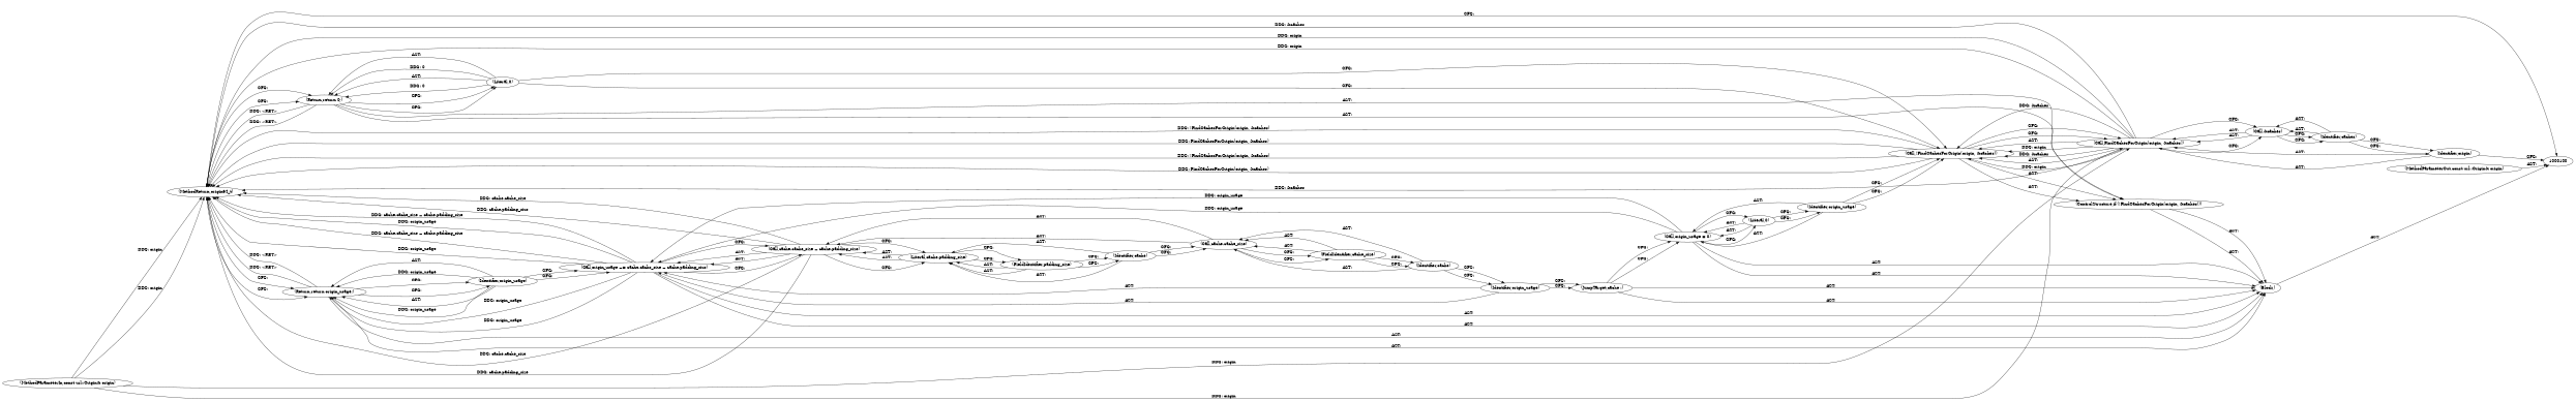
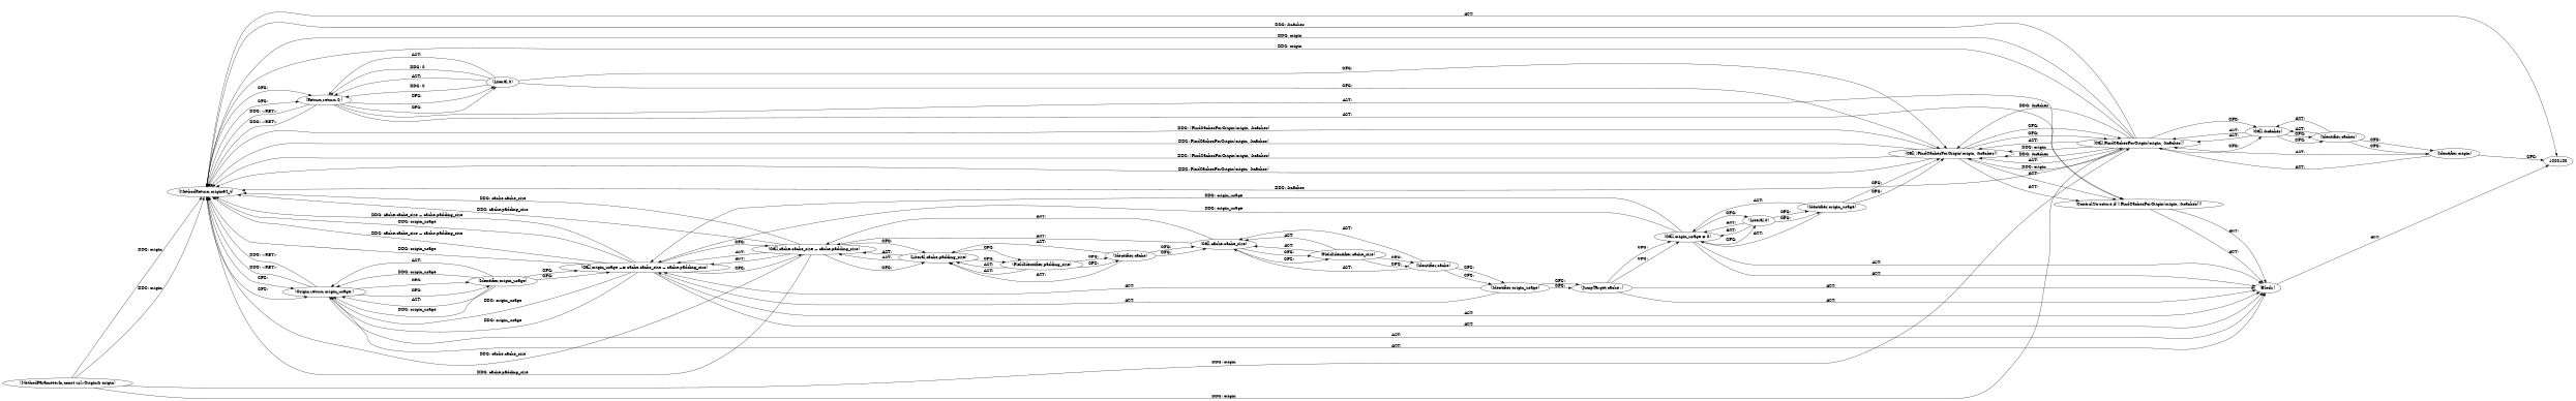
  digraph {
    rankdir=LR
    n1 [label="(MethodReturn,origin64_t)"]
    n2 [label="(Return,return 0;)"]
-   n3 [label="(Return,return origin_usage;)"]
+   n3 [label="(Origin,return origin_usage;)"]
    1000100
    n5 [label="(ControlStructure,if (!FindCachesForOrigin(origin, &caches)))"]
    n6 [label="(Literal,0)"]
    n7 [label="(Block,)"]
    n8 [label="(Identifier,origin_usage)"]
    n9 [label="(MethodParameterIn,const url::Origin& origin)"]
    n10 [label="(Call,FindCachesForOrigin(origin, &caches))"]
    n11 [label="(Call,&caches)"]
    n12 [label="(Call,!FindCachesForOrigin(origin, &caches))"]
-   n13 [label="(MethodParameterOut,const url::Origin& origin)"]
    n14 [label="(Identifier,origin)"]
    n15 [label="(Identifier,caches)"]
    n16 [label="(Call,origin_usage = 0)"]
    n17 [label="(Literal,0)"]
    n18 [label="(Call,origin_usage += cache.cache_size + cache.padding_size)"]
    n19 [label="(Identifier,origin_usage)"]
    n20 [label="(Call,cache.cache_size + cache.padding_size)"]
    n21 [label="(JumpTarget,cache :)"]
    n22 [label="(Literal,cache.padding_size)"]
    n23 [label="(FieldIdentifier,padding_size)"]
    n24 [label="(Call,cache.cache_size)"]
    n25 [label="(FieldIdentifier,cache_size)"]
    n26 [label="(Identifier,cache)"]
    n27 [label="(Identifier,origin_usage)"]
    n28 [label="(Identifier,cache)"]
    n1 -> n2 [label="CFG: "]
    n1 -> n2 [label="CFG: "]
    n1 -> n3 [label="CFG: "]
    n1 -> n3 [label="CFG: "]
-   n1 -> 1000100 [label="CFG: "]
+   n1 -> 1000100 [label="AST: "]
    n2 -> n1 [label="DDG: <RET>"]
    n2 -> n1 [label="DDG: <RET>"]
    n2 -> n5 [label="AST: "]
    n2 -> n5 [label="AST: "]
    n2 -> n6 [label="CFG: "]
    n2 -> n6 [label="CFG: "]
    n3 -> n1 [label="DDG: <RET>"]
    n3 -> n1 [label="DDG: <RET>"]
    n3 -> n7 [label="AST: "]
    n3 -> n7 [label="AST: "]
    n3 -> n8 [label="CFG: "]
    n3 -> n8 [label="CFG: "]
    n5 -> n7 [label="AST: "]
    n5 -> n7 [label="AST: "]
    n6 -> n2 [label="AST: "]
    n6 -> n2 [label="DDG: 0"]
    n6 -> n2 [label="AST: "]
    n6 -> n2 [label="DDG: 0"]
    n6 -> n12 [label="CFG: "]
    n6 -> n12 [label="CFG: "]
    n7 -> 1000100 [label="AST: "]
    n8 -> n3 [label="AST: "]
    n8 -> n3 [label="DDG: origin_usage"]
    n8 -> n3 [label="AST: "]
    n8 -> n3 [label="DDG: origin_usage"]
    n8 -> n18 [label="CFG: "]
    n8 -> n18 [label="CFG: "]
    n9 -> n1 [label="DDG: origin"]
    n9 -> n1 [label="DDG: origin"]
    n9 -> n10 [label="DDG: origin"]
    n9 -> n10 [label="DDG: origin"]
    n10 -> n1 [label="DDG: &caches"]
    n10 -> n1 [label="DDG: origin"]
    n10 -> n1 [label="DDG: &caches"]
    n10 -> n1 [label="DDG: origin"]
    n10 -> n11 [label="CFG: "]
    n10 -> n11 [label="CFG: "]
    n10 -> n12 [label="AST: "]
    n10 -> n12 [label="DDG: origin"]
    n10 -> n12 [label="DDG: &caches"]
    n10 -> n12 [label="AST: "]
    n10 -> n12 [label="DDG: origin"]
    n10 -> n12 [label="DDG: &caches"]
    n11 -> n10 [label="AST: "]
    n11 -> n10 [label="AST: "]
    n11 -> n15 [label="CFG: "]
    n11 -> n15 [label="CFG: "]
    n12 -> n1 [label="DDG: !FindCachesForOrigin(origin, &caches)"]
    n12 -> n1 [label="DDG: FindCachesForOrigin(origin, &caches)"]
    n12 -> n1 [label="DDG: !FindCachesForOrigin(origin, &caches)"]
    n12 -> n1 [label="DDG: FindCachesForOrigin(origin, &caches)"]
    n12 -> n5 [label="AST: "]
    n12 -> n5 [label="AST: "]
    n12 -> n10 [label="CFG: "]
    n12 -> n10 [label="CFG: "]
-   n13 -> 1000100 [label="AST: "]
    n14 -> 1000100 [label="CFG: "]
    n14 -> n10 [label="AST: "]
    n14 -> n10 [label="AST: "]
    n15 -> n11 [label="AST: "]
    n15 -> n11 [label="AST: "]
    n15 -> n14 [label="CFG: "]
    n15 -> n14 [label="CFG: "]
    n16 -> n7 [label="AST: "]
    n16 -> n7 [label="AST: "]
    n16 -> n17 [label="CFG: "]
    n16 -> n17 [label="CFG: "]
    n16 -> n18 [label="DDG: origin_usage"]
    n16 -> n18 [label="DDG: origin_usage"]
    n17 -> n16 [label="AST: "]
    n17 -> n16 [label="AST: "]
    n17 -> n19 [label="CFG: "]
    n17 -> n19 [label="CFG: "]
    n18 -> n1 [label="DDG: origin_usage"]
    n18 -> n1 [label="DDG: cache.cache_size + cache.padding_size"]
    n18 -> n1 [label="DDG: origin_usage"]
    n18 -> n1 [label="DDG: cache.cache_size + cache.padding_size"]
    n18 -> n3 [label="DDG: origin_usage"]
    n18 -> n3 [label="DDG: origin_usage"]
    n18 -> n7 [label="AST: "]
    n18 -> n7 [label="AST: "]
    n18 -> n20 [label="CFG: "]
    n18 -> n20 [label="CFG: "]
    n19 -> n12 [label="CFG: "]
    n19 -> n12 [label="CFG: "]
    n19 -> n16 [label="AST: "]
    n19 -> n16 [label="AST: "]
    n20 -> n1 [label="DDG: cache.padding_size"]
    n20 -> n1 [label="DDG: cache.cache_size"]
    n20 -> n1 [label="DDG: cache.padding_size"]
    n20 -> n1 [label="DDG: cache.cache_size"]
    n20 -> n18 [label="AST: "]
    n20 -> n18 [label="AST: "]
    n20 -> n22 [label="CFG: "]
    n20 -> n22 [label="CFG: "]
    n21 -> n7 [label="AST: "]
    n21 -> n7 [label="AST: "]
    n21 -> n16 [label="CFG: "]
    n21 -> n16 [label="CFG: "]
    n22 -> n20 [label="AST: "]
    n22 -> n20 [label="AST: "]
    n22 -> n23 [label="CFG: "]
    n22 -> n23 [label="CFG: "]
    n23 -> n22 [label="AST: "]
    n23 -> n22 [label="AST: "]
    n23 -> n28 [label="CFG: "]
    n23 -> n28 [label="CFG: "]
    n24 -> n20 [label="AST: "]
    n24 -> n20 [label="AST: "]
    n24 -> n25 [label="CFG: "]
    n24 -> n25 [label="CFG: "]
    n25 -> n24 [label="AST: "]
    n25 -> n24 [label="AST: "]
    n25 -> n26 [label="CFG: "]
    n25 -> n26 [label="CFG: "]
    n26 -> n24 [label="AST: "]
    n26 -> n24 [label="AST: "]
    n26 -> n27 [label="CFG: "]
    n26 -> n27 [label="CFG: "]
    n27 -> n18 [label="AST: "]
    n27 -> n18 [label="AST: "]
    n27 -> n21 [label="CFG: "]
    n27 -> n21 [label="CFG: "]
    n28 -> n22 [label="AST: "]
    n28 -> n22 [label="AST: "]
    n28 -> n24 [label="CFG: "]
    n28 -> n24 [label="CFG: "]
  }
